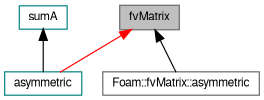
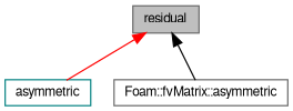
  digraph {
    rankdir=TB
    node [color=gray40 fontname=FreeSans fontsize=10 shape=record]
    edge [color=black dir=back fontname=FreeSans fontsize=10 labelfontname=FreeSans labelfontsize=10 style=solid]
-   n1 [fillcolor=grey75 fontcolor=black height=0.2 label=fvMatrix style=filled width=0.4]
+   n1 [fillcolor=grey75 fontcolor=black height=0.2 label=residual style=filled width=0.4]
    n2 [color=teal height=0.2 label=asymmetric width=0.4]
    n3 [height=0.2 label="Foam::fvMatrix::asymmetric" width=0.4]
-   n4 [color=teal height=0.2 label=sumA width=0.4]
    n1 -> n2 [color=red]
    n1 -> n3
-   n4 -> n2
  }
